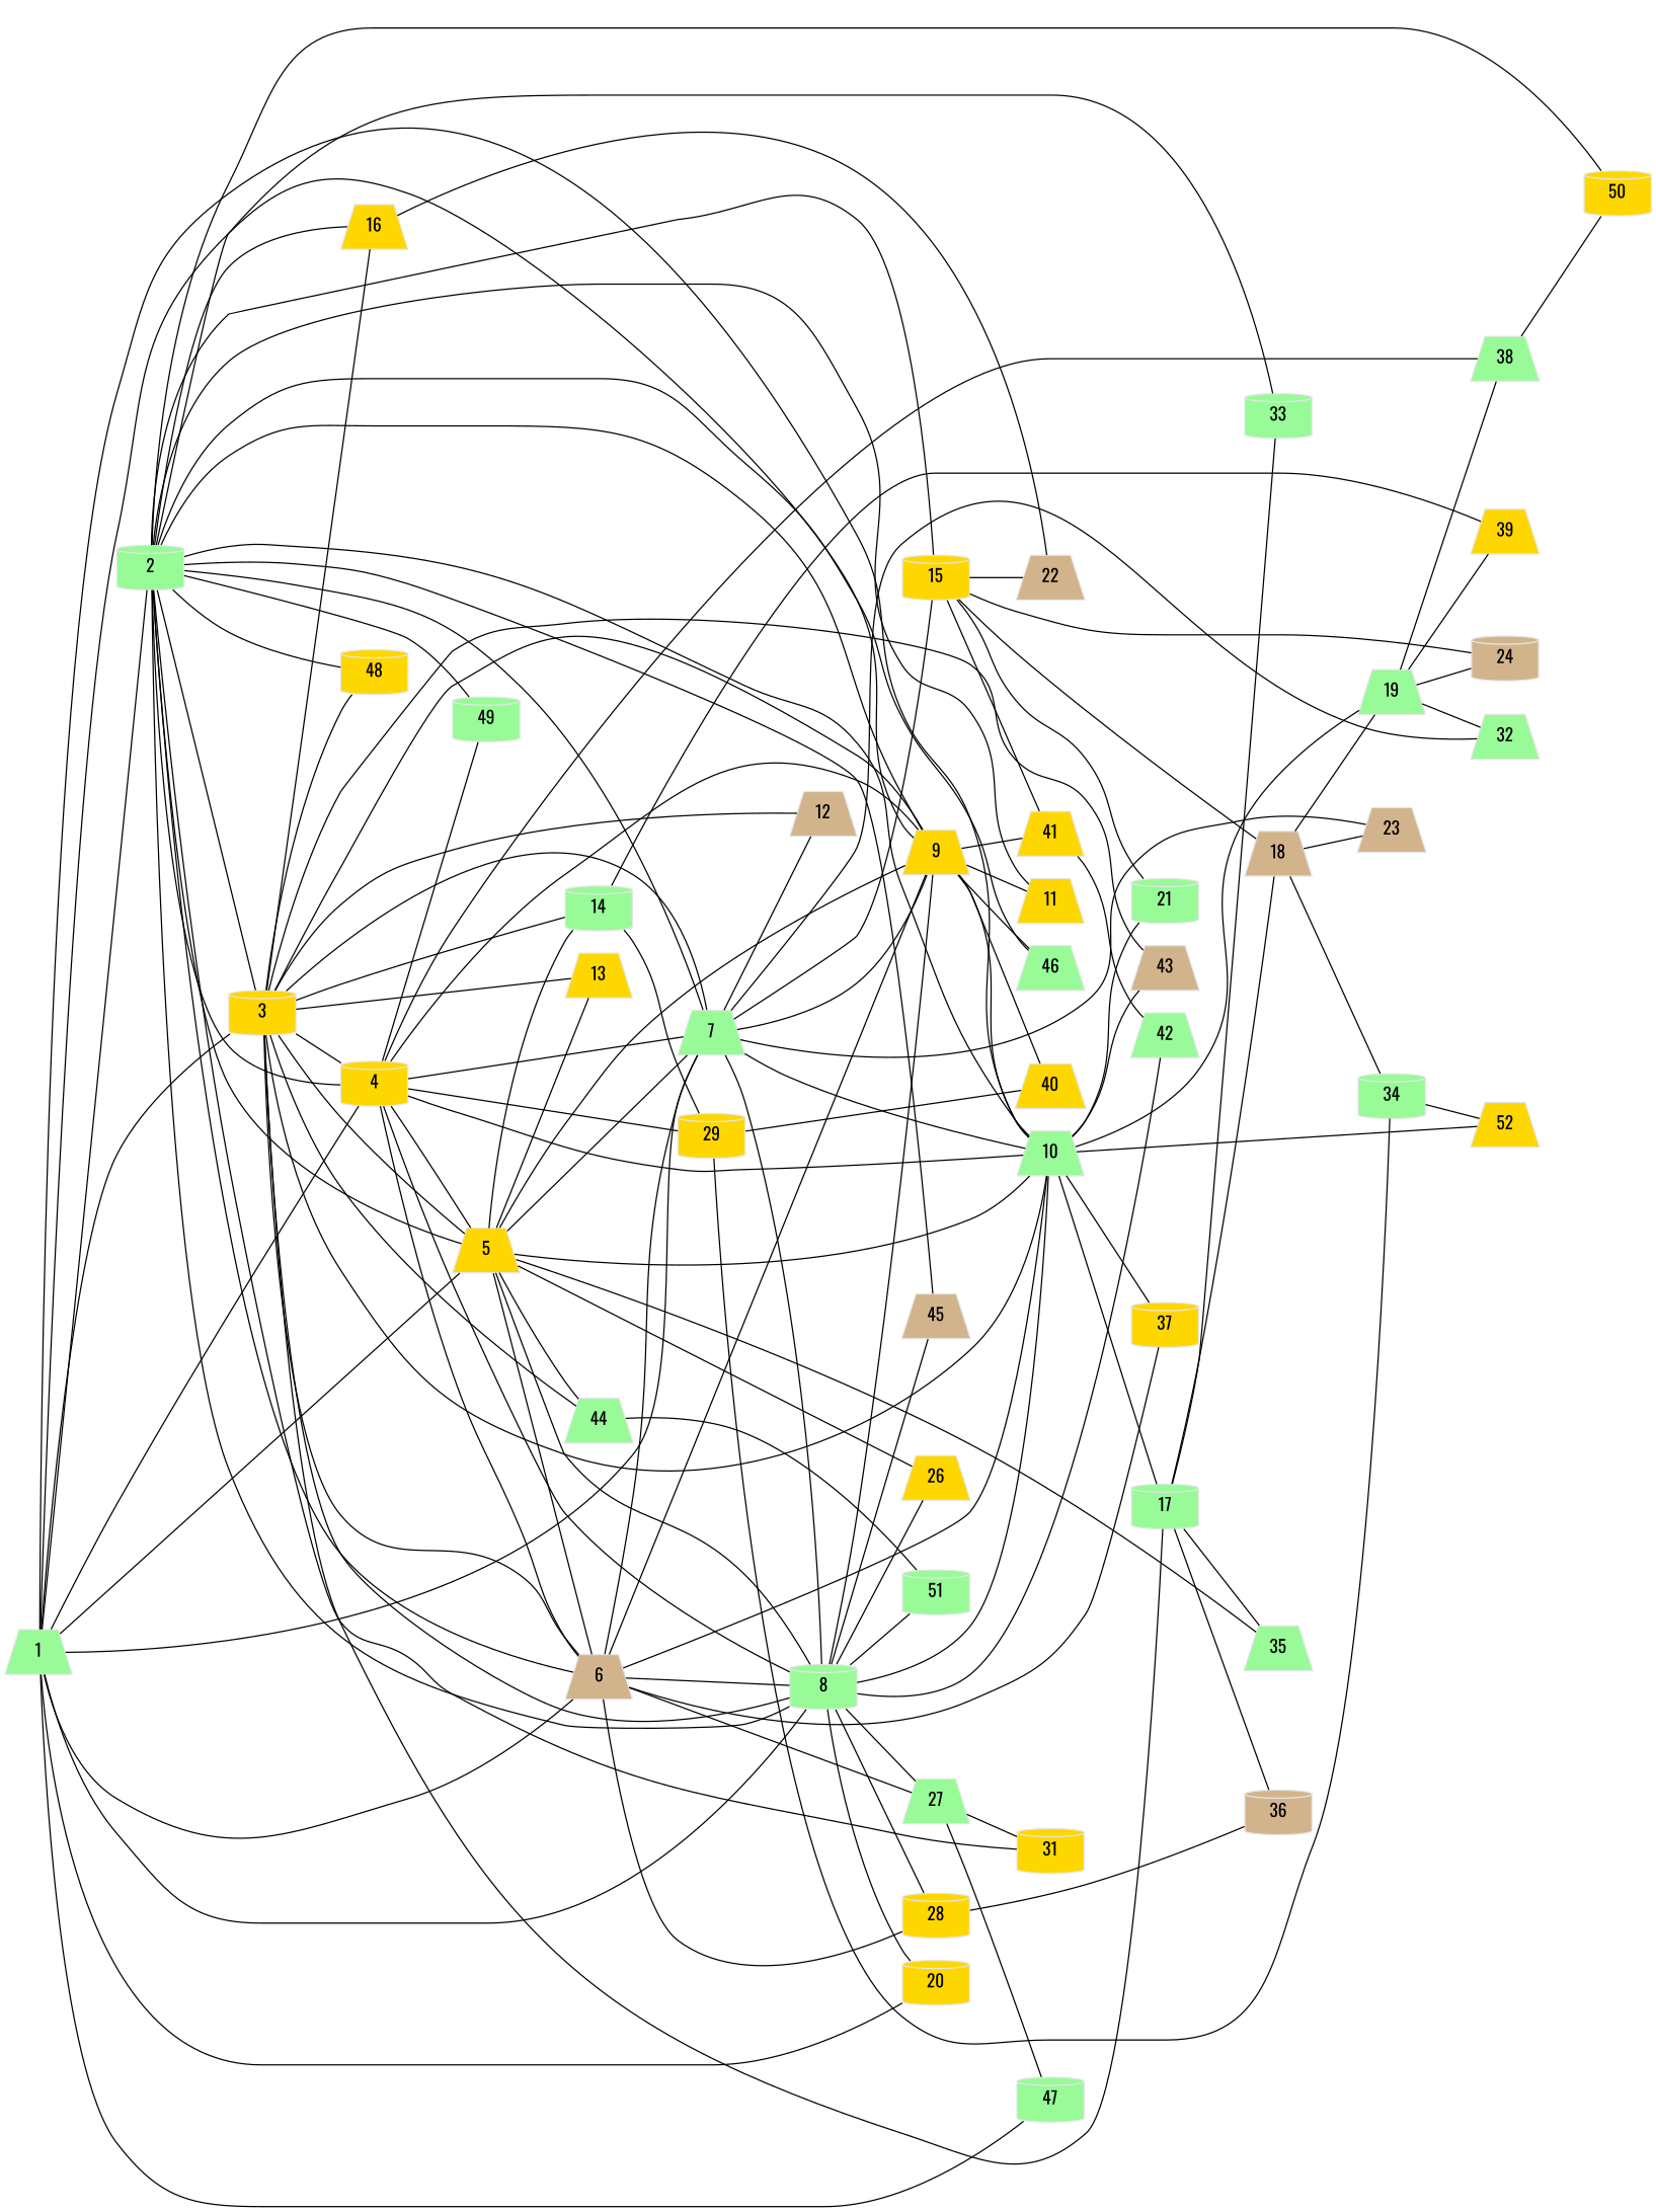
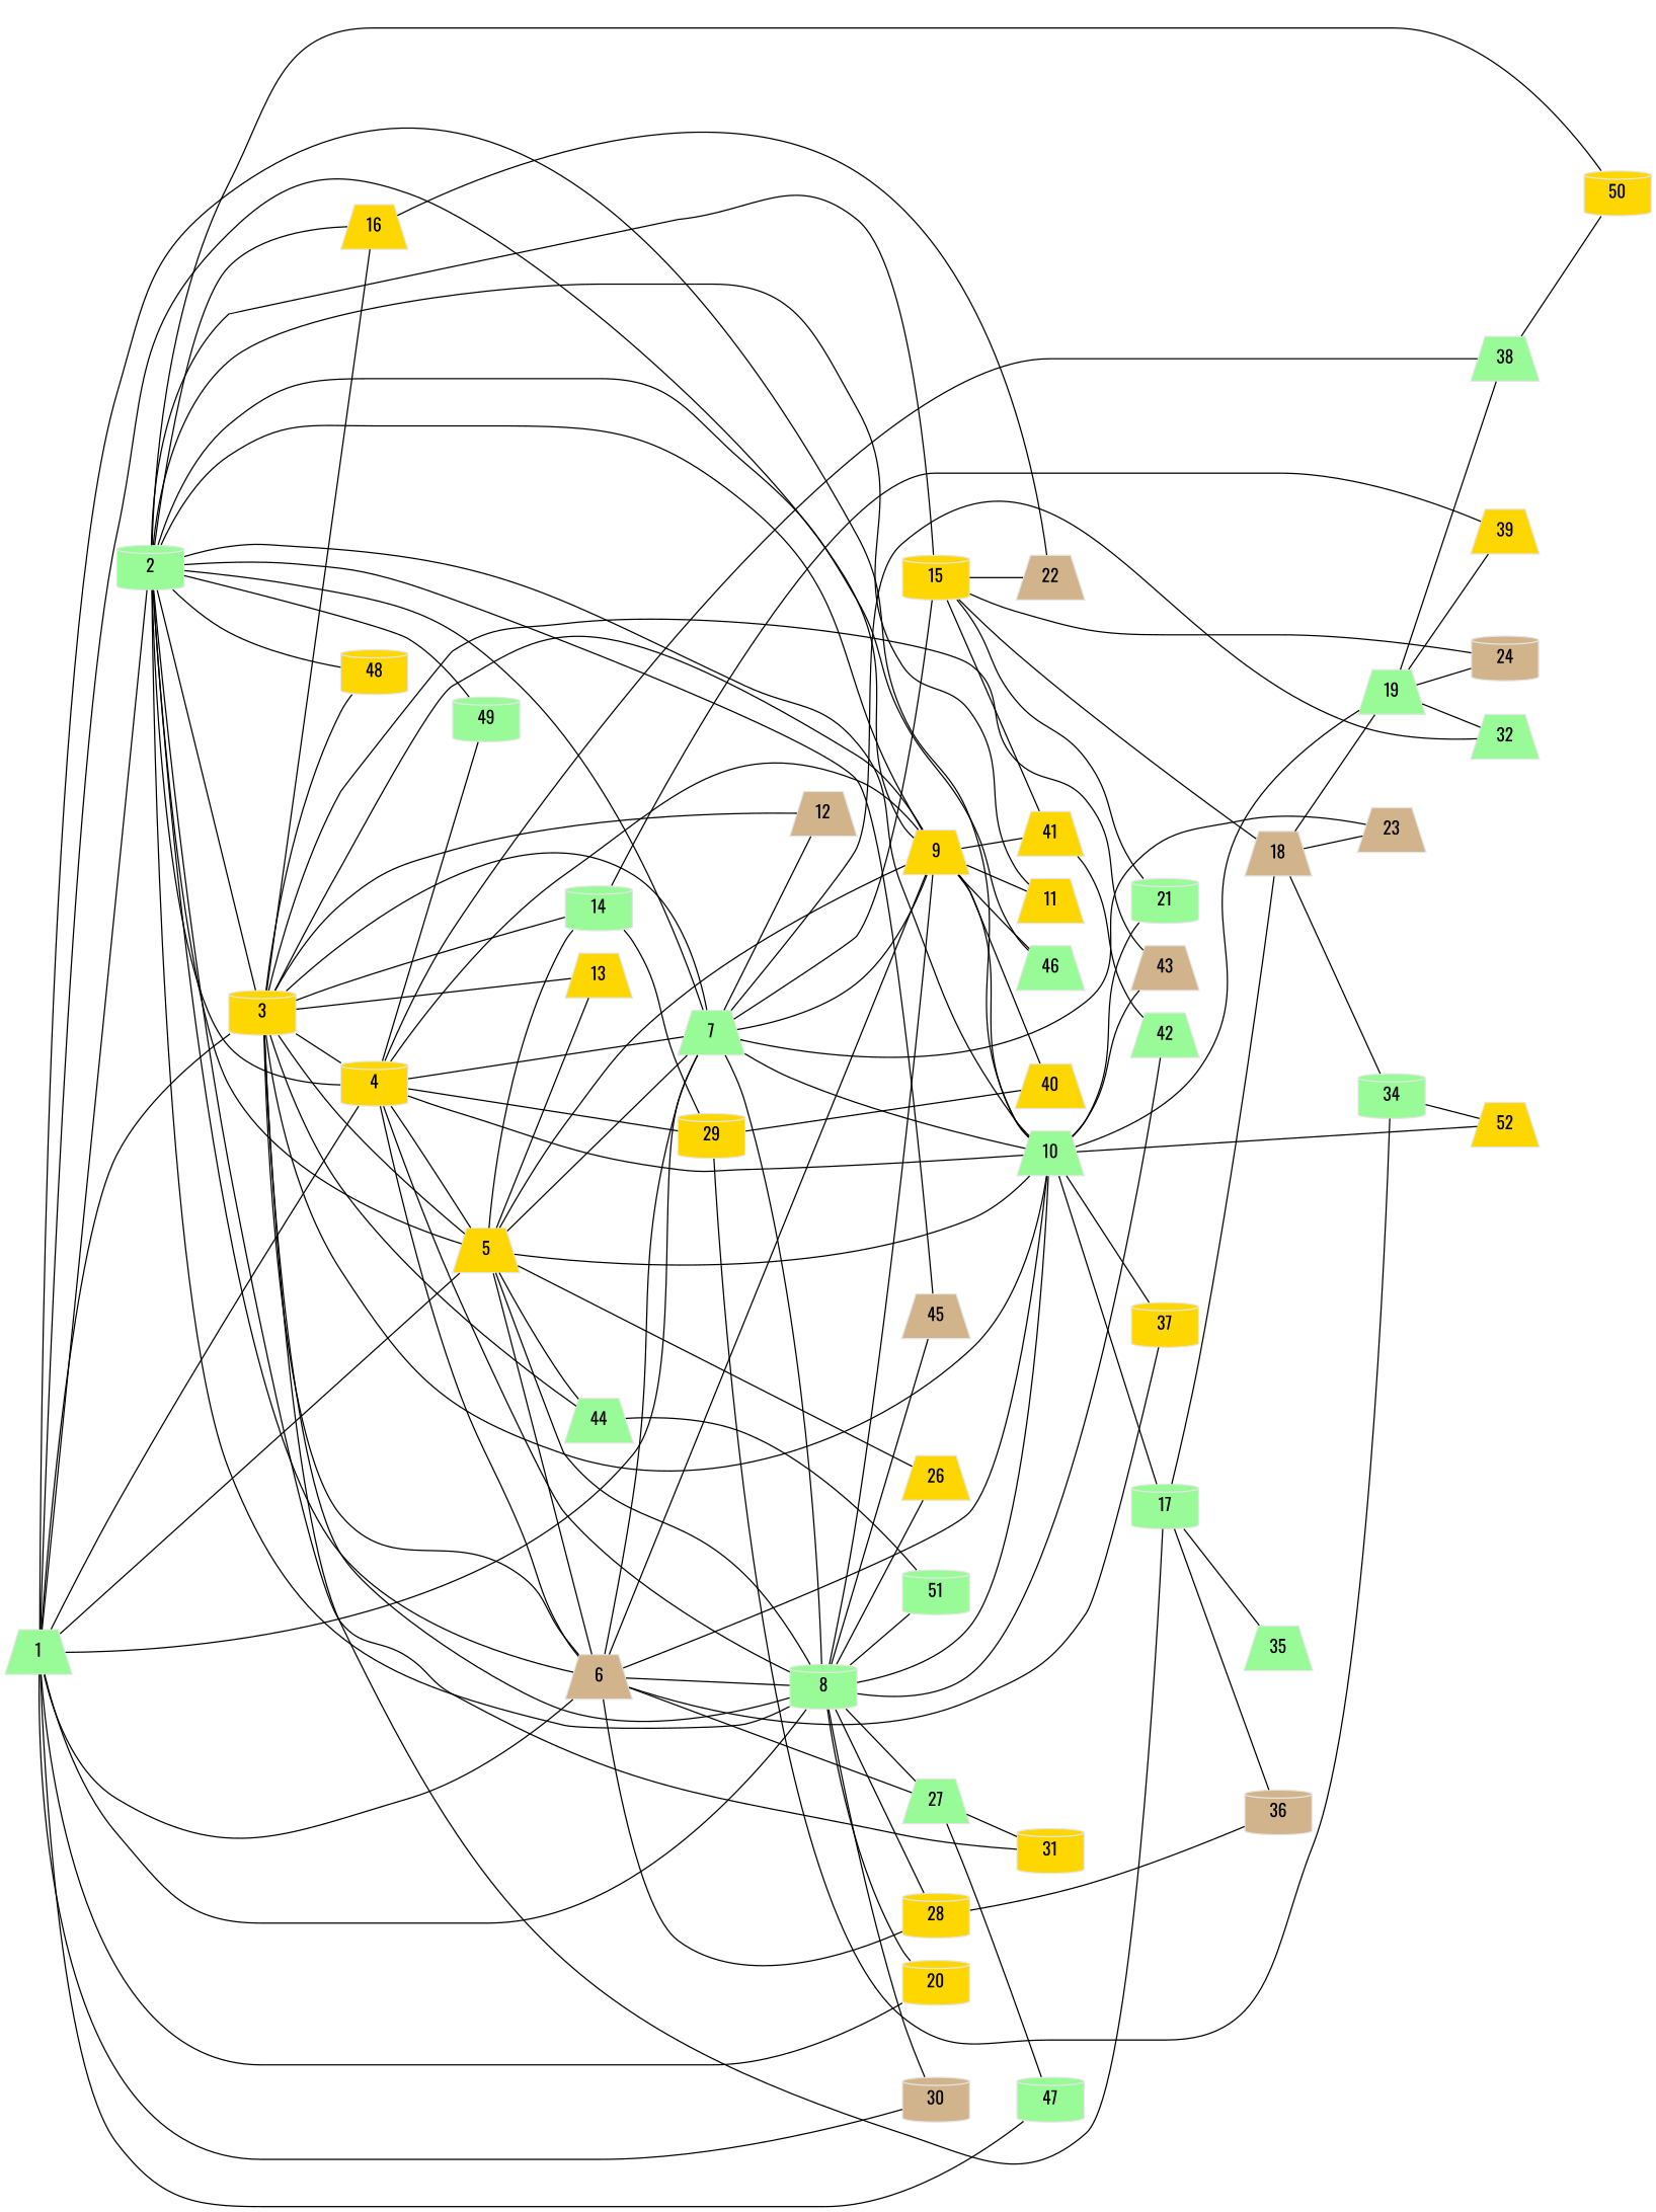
  graph {
    fontname=Oswald
    rankdir=LR
    node [color=gray90 fillcolor=palegreen fontname=Oswald shape=trapezium style=filled]
    edge [fontname=Oswald]
    2 [shape=cylinder]
    1
    3 [fillcolor=gold shape=cylinder]
    4 [fillcolor=gold shape=cylinder]
    5 [fillcolor=gold]
    6 [fillcolor=tan]
    7
    8 [shape=cylinder]
    9 [fillcolor=gold]
    10
    20 [fillcolor=gold shape=cylinder]
+   30 [fillcolor=tan shape=cylinder]
    47 [shape=cylinder]
    49 [shape=cylinder]
    11 [fillcolor=gold]
    15 [fillcolor=gold shape=cylinder]
    16 [fillcolor=gold]
    31 [fillcolor=gold shape=cylinder]
-   33 [shape=cylinder]
    45 [fillcolor=tan]
    46
    48 [fillcolor=gold shape=cylinder]
    50 [fillcolor=gold shape=cylinder]
    12 [fillcolor=tan]
    13 [fillcolor=gold]
    14 [shape=cylinder]
    17 [shape=cylinder]
    43 [fillcolor=tan]
    44
    29 [fillcolor=gold shape=cylinder]
    38
    26 [fillcolor=gold]
    35
    27
    28 [fillcolor=gold shape=cylinder]
    37 [fillcolor=gold shape=cylinder]
    23 [fillcolor=tan]
    32
    42
    51 [shape=cylinder]
    40 [fillcolor=gold]
    41 [fillcolor=gold]
    19
    21 [shape=cylinder]
    52 [fillcolor=gold]
    18 [fillcolor=tan]
    22 [fillcolor=tan]
    24 [fillcolor=tan shape=cylinder]
    39 [fillcolor=gold]
    36 [fillcolor=tan shape=cylinder]
    34 [shape=cylinder]
    2 -- 3
    2 -- 4
    2 -- 5
    2 -- 6
    2 -- 7
    2 -- 8
    2 -- 9
    2 -- 10
    2 -- 49
    2 -- 11
    2 -- 15
    2 -- 16
    2 -- 31
-   2 -- 33
    2 -- 45
    2 -- 46
    2 -- 48
    2 -- 50
    1 -- 2
    1 -- 3
    1 -- 4
    1 -- 5
    1 -- 6
    1 -- 7
    1 -- 8
    1 -- 9
    1 -- 10
    1 -- 20
+   1 -- 30
    1 -- 47
    3 -- 4
    3 -- 5
    3 -- 6
    3 -- 7
    3 -- 8
    3 -- 9
    3 -- 10
    3 -- 16
    3 -- 48
    3 -- 12
    3 -- 13
    3 -- 14
    3 -- 17
    3 -- 43
    3 -- 44
    4 -- 5
    4 -- 6
    4 -- 7
    4 -- 8
    4 -- 9
    4 -- 10
    4 -- 49
    4 -- 29
    4 -- 38
    5 -- 6
    5 -- 7
    5 -- 8
    5 -- 9
    5 -- 10
    5 -- 13
    5 -- 14
    5 -- 44
    5 -- 26
-   5 -- 35
    6 -- 7
    6 -- 8
    6 -- 9
    6 -- 10
    6 -- 27
    6 -- 28
    6 -- 37
    7 -- 8
    7 -- 9
    7 -- 10
    7 -- 15
    7 -- 12
    7 -- 23
    7 -- 32
    8 -- 9
    8 -- 10
    8 -- 20
+   8 -- 30
    8 -- 45
    8 -- 26
    8 -- 27
    8 -- 28
    8 -- 42
    8 -- 51
    9 -- 10
    9 -- 11
    9 -- 46
    9 -- 40
    9 -- 41
    10 -- 17
    10 -- 43
    10 -- 37
    10 -- 19
    10 -- 21
    10 -- 52
    15 -- 41
    15 -- 21
    15 -- 18
    15 -- 22
    15 -- 24
    16 -- 22
    14 -- 29
    14 -- 39
-   17 -- 33
    17 -- 35
    17 -- 18
    17 -- 36
    44 -- 51
    29 -- 40
    29 -- 34
    38 -- 50
    27 -- 47
    27 -- 31
    28 -- 36
    41 -- 42
    19 -- 38
    19 -- 32
    19 -- 24
    19 -- 39
    18 -- 23
    18 -- 19
    18 -- 34
    34 -- 52
  }
